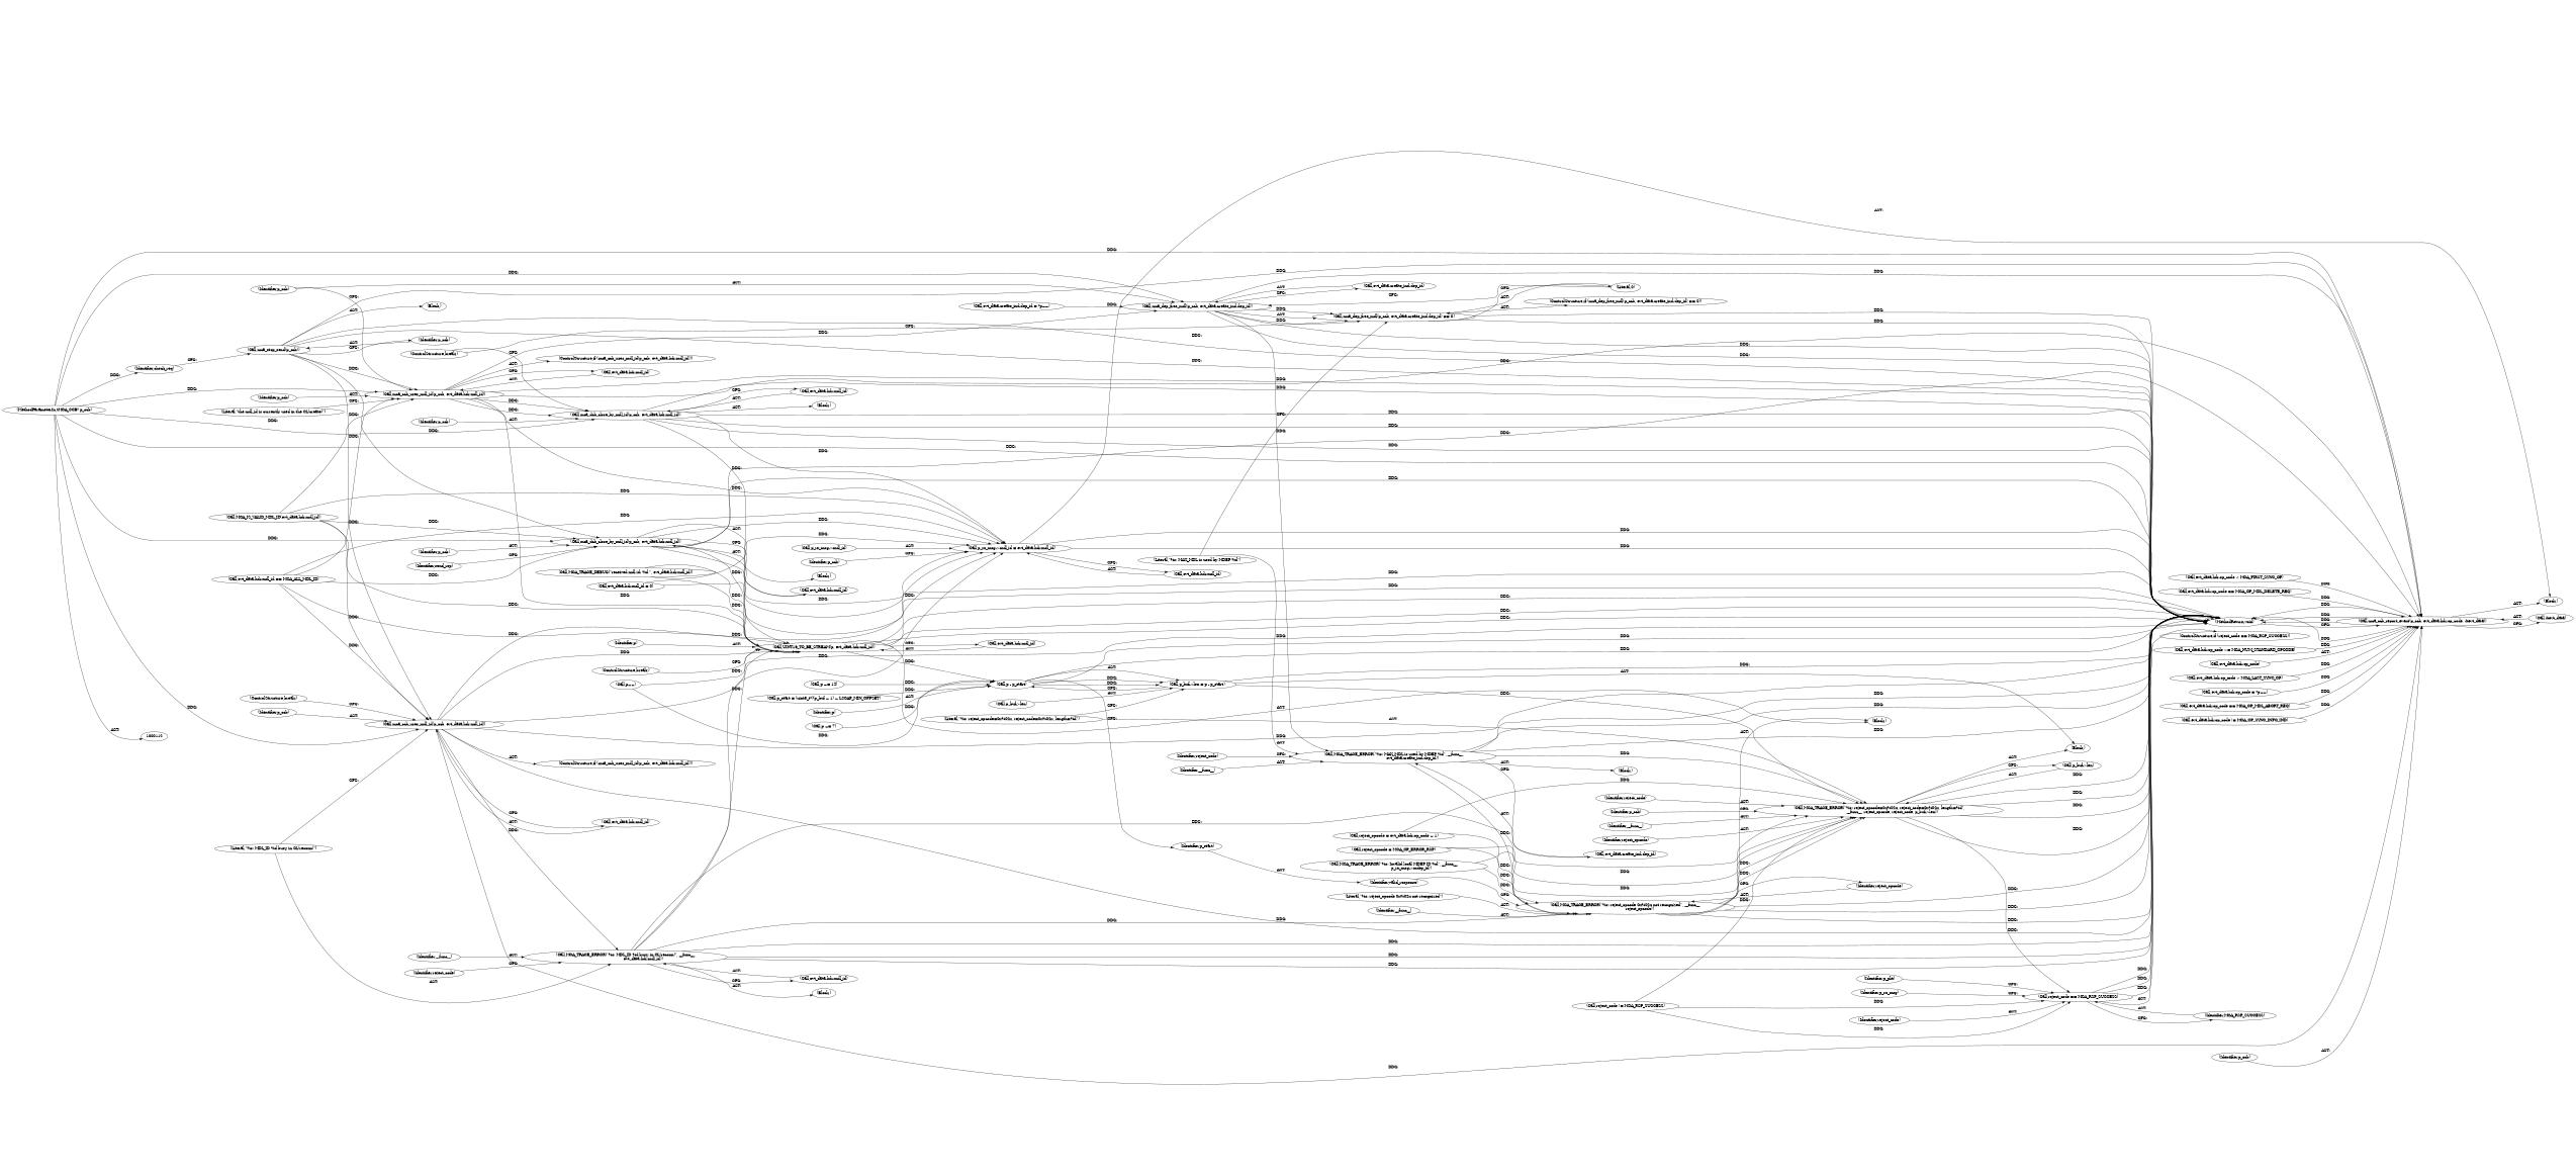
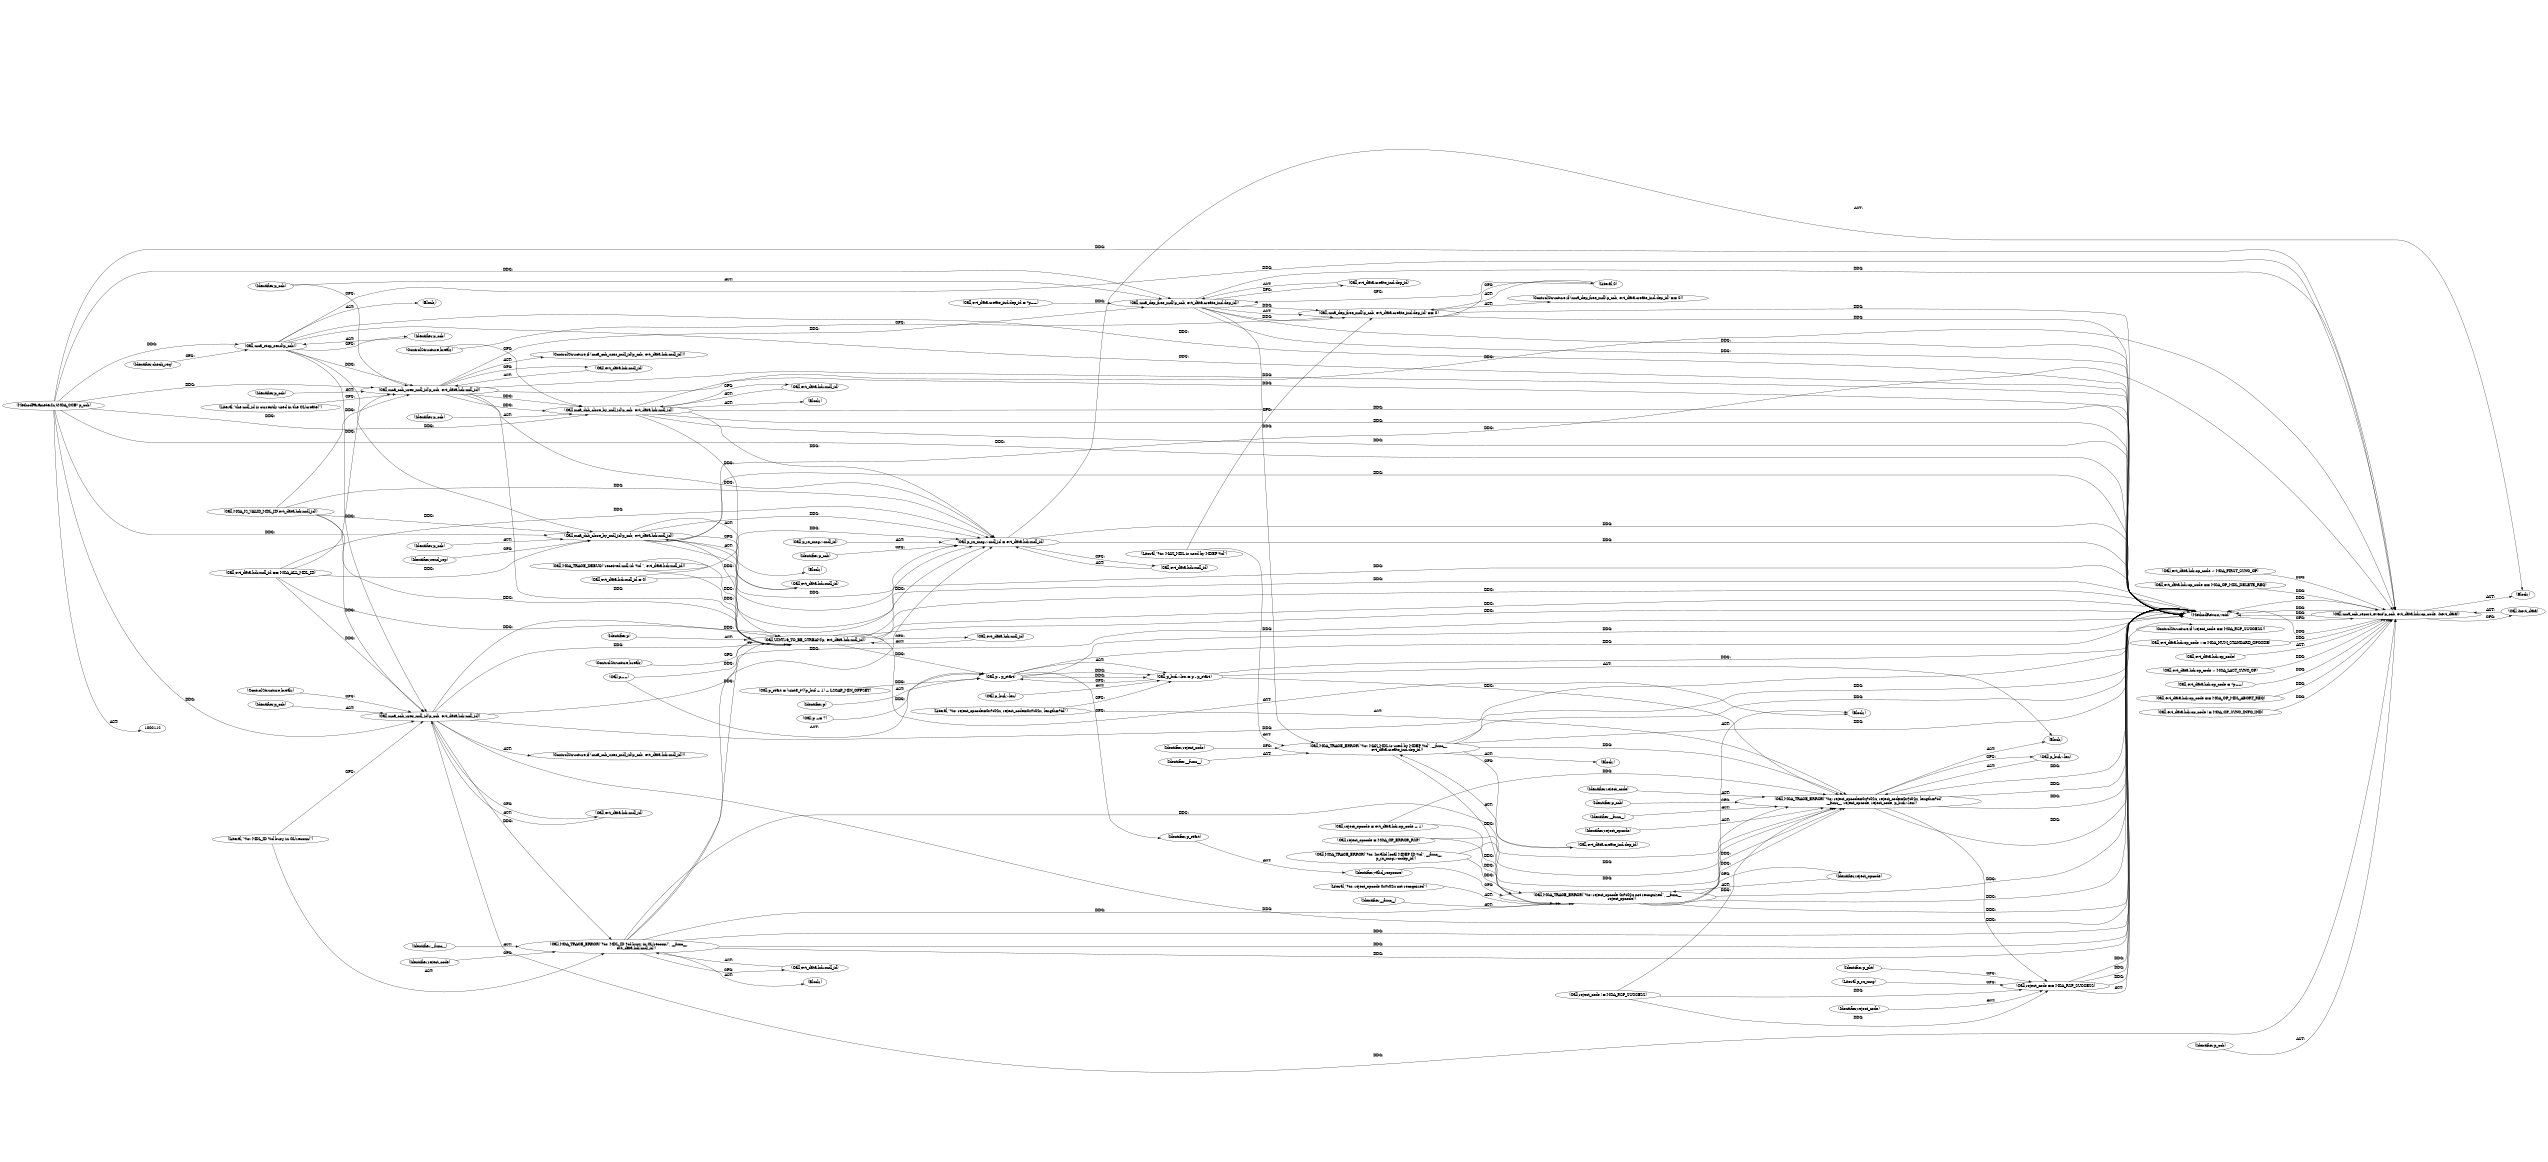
  digraph {
    rankdir=LR
    n1 [label="(Call,mca_stop_send(p_ccb))"]
    n2 [label="(Call,mca_ccb_uses_mdl_id(p_ccb, evt_data.hdr.mdl_id))"]
    n3 [label="(Call,mca_ccb_report_event(p_ccb, evt_data.hdr.op_code, &evt_data))"]
    n4 [label="(Call,mca_ccb_uses_mdl_id(p_ccb, evt_data.hdr.mdl_id))"]
    n5 [label="(Call,mca_dcb_close_by_mdl_id(p_ccb, evt_data.hdr.mdl_id))"]
    n6 [label="(Block,)"]
    n7 [label="(Identifier,p_ccb)"]
    n8 [label="(MethodReturn,void)"]
    n9 [label="(Call,mca_dcb_close_by_mdl_id(p_ccb, evt_data.hdr.mdl_id))"]
    n10 [label="(Call,mca_dep_free_mdl(p_ccb, evt_data.create_ind.dep_id))"]
    n11 [label="(Call,UINT16_TO_BE_STREAM(p, evt_data.hdr.mdl_id))"]
    n12 [label="(Call,p_rx_msg->mdl_id = evt_data.hdr.mdl_id)"]
    n13 [label="(ControlStructure,if (mca_ccb_uses_mdl_id(p_ccb, evt_data.hdr.mdl_id)))"]
    n14 [label="(Call,evt_data.hdr.mdl_id)"]
    n15 [label="(Block,)"]
    n16 [label="(Call,&evt_data)"]
    n17 [label="(Call,MCA_TRACE_ERROR(\"%s: MDL_ID %d busy, in CL(reconn)\", __func__,\n                              evt_data.hdr.mdl_id))"]
    n18 [label="(ControlStructure,if (mca_ccb_uses_mdl_id(p_ccb, evt_data.hdr.mdl_id)))"]
    n19 [label="(Call,evt_data.hdr.mdl_id)"]
    n20 [label="(Block,)"]
    n21 [label="(Call,evt_data.hdr.mdl_id)"]
    n22 [label="(MethodParameterIn,tMCA_CCB* p_ccb)"]
    1000112
    n24 [label="(Block,)"]
    n25 [label="(Call,evt_data.hdr.mdl_id)"]
    n26 [label="(Call,mca_dep_free_mdl(p_ccb, evt_data.create_ind.dep_id) == 0)"]
    n27 [label="(Call,MCA_TRACE_ERROR(\"%s: MAX_MDL is used by MDEP %d\", __func__,\n                                evt_data.create_ind.dep_id))"]
    n28 [label="(Call,evt_data.create_ind.dep_id)"]
    n29 [label="(Call,p - p_start)"]
    n30 [label="(Call,evt_data.hdr.mdl_id)"]
    n31 [label="(Block,)"]
    n32 [label="(Call,evt_data.hdr.mdl_id)"]
    n33 [label="(Call,p_buf->len = p - p_start)"]
    n34 [label="(Identifier,p_start)"]
    n35 [label="(Call,MCA_TRACE_ERROR(\"%s: reject_opcode=0x%02x, reject_code=0x%02x, length=%d\",\n                      __func__, reject_opcode, reject_code, p_buf->len))"]
    n36 [label="(Block,)"]
    n37 [label="(Identifier,valid_response)"]
    n38 [label="(Call,reject_code == MCA_RSP_SUCCESS)"]
    n39 [label="(Call,p_buf->len)"]
    n40 [label="(ControlStructure,if (reject_code == MCA_RSP_SUCCESS))"]
-   n41 [label="(Identifier,MCA_RSP_SUCCESS)"]
    n42 [label="(Literal,0)"]
    n43 [label="(ControlStructure,if (mca_dep_free_mdl(p_ccb, evt_data.create_ind.dep_id) == 0))"]
    n44 [label="(Call,MCA_TRACE_ERROR(\"%s: reject_opcode 0x%02x not recognized\", __func__,\n                        reject_opcode))"]
    n45 [label="(Call,evt_data.create_ind.dep_id)"]
    n46 [label="(Block,)"]
    n47 [label="(Identifier,reject_opcode)"]
    n48 [label="(Block,)"]
    n49 [label="(Call,evt_data.hdr.mdl_id)"]
    n50 [label="(Call,evt_data.hdr.op_code >= MCA_NUM_STANDARD_OPCODE)"]
    n51 [label="(Call,evt_data.hdr.op_code)"]
    n52 [label="(Call,evt_data.hdr.op_code > MCA_LAST_SYNC_OP)"]
    n53 [label="(Identifier,reject_code)"]
    n54 [label="(Identifier,p)"]
    n55 [label="(Call,evt_data.hdr.op_code = *p++)"]
    n56 [label="(Identifier,p_ccb)"]
    n57 [label="(ControlStructure,break;)"]
    n58 [label="(Identifier,p_ccb)"]
    n59 [label="(Identifier,__func__)"]
    n60 [label="(Call,p_buf->len)"]
    n61 [label="(Literal,\"%s: MDL_ID %d busy, in CL(reconn)\")"]
    n62 [label="(Identifier,p_ccb)"]
    n63 [label="(Call,reject_opcode = evt_data.hdr.op_code + 1)"]
    n64 [label="(Identifier,reject_code)"]
    n65 [label="(Identifier,p_ccb)"]
    n66 [label="(Literal,\"%s: MAX_MDL is used by MDEP %d\")"]
    n67 [label="(Call,evt_data.hdr.op_code == MCA_OP_MDL_ABORT_REQ)"]
    n68 [label="(Identifier,p_ccb)"]
    n69 [label="(Identifier,__func__)"]
    n70 [label="(Call,MCA_TRACE_ERROR(\"%s: Invalid local MDEP ID %d\", __func__,\n                              p_rx_msg->mdep_id))"]
    n71 [label="(Identifier,send_rsp)"]
    n72 [label="(Literal,\"%s: reject_opcode 0x%02x not recognized\")"]
    n73 [label="(ControlStructure,break;)"]
    n74 [label="(ControlStructure,break;)"]
    n75 [label="(Identifier,p_ccb)"]
    n76 [label="(Identifier,reject_code)"]
    n77 [label="(Call,evt_data.create_ind.dep_id = *p++)"]
    n78 [label="(Call,evt_data.hdr.mdl_id = 0)"]
    n79 [label="(Identifier,reject_opcode)"]
    n80 [label="(Identifier,p_pkt)"]
    n81 [label="(Call,evt_data.hdr.op_code != MCA_OP_SYNC_INFO_IND)"]
    n82 [label="(Call,p_rx_msg->mdl_id)"]
-   n83 [label="(Identifier,p_rx_msg)"]
+   n83 [label="(Literal,p_rx_msg)"]
    n84 [label="(Call,reject_opcode = MCA_OP_ERROR_RSP)"]
    n85 [label="(Identifier,reject_code)"]
    n86 [label="(Identifier,p_ccb)"]
    n87 [label="(Call,p += 7)"]
-   n88 [label="(Call,p += 14)"]
    n89 [label="(Identifier,__func__)"]
    n90 [label="(Call,p++)"]
    n91 [label="(Call,MCA_IS_VALID_MDL_ID(evt_data.hdr.mdl_id))"]
    n92 [label="(Identifier,p_ccb)"]
    n93 [label="(Literal,\"the mdl_id is currently used in the CL(create)\")"]
    n94 [label="(Identifier,check_req)"]
    n95 [label="(Call,evt_data.hdr.op_code < MCA_FIRST_SYNC_OP)"]
    n96 [label="(Call,MCA_TRACE_DEBUG(\"received mdl id: %d \", evt_data.hdr.mdl_id))"]
    n97 [label="(Call,evt_data.hdr.op_code == MCA_OP_MDL_DELETE_REQ)"]
    n98 [label="(Identifier,__func__)"]
    n99 [label="(Identifier,p)"]
    n100 [label="(Literal,\"%s: reject_opcode=0x%02x, reject_code=0x%02x, length=%d\")"]
    n101 [label="(Call,p_start = (uint8_t*)(p_buf + 1) + L2CAP_MIN_OFFSET)"]
    n102 [label="(Call,reject_code != MCA_RSP_SUCCESS)"]
    n103 [label="(Call,evt_data.hdr.mdl_id == MCA_ALL_MDL_ID)"]
    n1 -> n2 [label="DDG: "]
    n1 -> n3 [label="DDG: "]
    n1 -> n4 [label="DDG: "]
    n1 -> n5 [label="DDG: "]
    n1 -> n6 [label="AST: "]
    n1 -> n7 [label="CFG: "]
    n1 -> n8 [label="DDG: "]
    n1 -> n8 [label="DDG: "]
    n2 -> n8 [label="DDG: "]
    n2 -> n8 [label="DDG: "]
    n2 -> n9 [label="DDG: "]
    n2 -> n9 [label="DDG: "]
    n2 -> n10 [label="DDG: "]
    n2 -> n11 [label="DDG: "]
    n2 -> n12 [label="DDG: "]
    n2 -> n13 [label="AST: "]
    n2 -> n14 [label="CFG: "]
    n3 -> n8 [label="DDG: "]
    n3 -> n8 [label="DDG: "]
    n3 -> n8 [label="DDG: "]
    n3 -> n8 [label="DDG: "]
    n3 -> n15 [label="AST: "]
    n3 -> n16 [label="CFG: "]
    n4 -> n3 [label="DDG: "]
    n4 -> n8 [label="DDG: "]
    n4 -> n8 [label="DDG: "]
    n4 -> n8 [label="DDG: "]
    n4 -> n11 [label="DDG: "]
    n4 -> n12 [label="DDG: "]
    n4 -> n17 [label="DDG: "]
    n4 -> n18 [label="AST: "]
    n4 -> n19 [label="CFG: "]
    n5 -> n3 [label="DDG: "]
    n5 -> n8 [label="DDG: "]
    n5 -> n8 [label="DDG: "]
    n5 -> n8 [label="DDG: "]
    n5 -> n11 [label="DDG: "]
    n5 -> n12 [label="DDG: "]
    n5 -> n20 [label="AST: "]
    n5 -> n21 [label="CFG: "]
    n7 -> n1 [label="AST: "]
    n8 -> n3 [label="CFG: "]
    n9 -> n3 [label="DDG: "]
    n9 -> n8 [label="DDG: "]
    n9 -> n8 [label="DDG: "]
    n9 -> n8 [label="DDG: "]
    n9 -> n11 [label="DDG: "]
    n9 -> n12 [label="DDG: "]
    n9 -> n24 [label="AST: "]
    n9 -> n25 [label="CFG: "]
    n10 -> n3 [label="DDG: "]
    n10 -> n8 [label="DDG: "]
    n10 -> n8 [label="DDG: "]
    n10 -> n26 [label="AST: "]
    n10 -> n26 [label="DDG: "]
    n10 -> n26 [label="DDG: "]
    n10 -> n27 [label="DDG: "]
    n10 -> n28 [label="CFG: "]
    n11 -> n8 [label="DDG: "]
    n11 -> n8 [label="DDG: "]
    n11 -> n8 [label="DDG: "]
    n11 -> n12 [label="DDG: "]
    n11 -> n29 [label="DDG: "]
    n11 -> n30 [label="CFG: "]
    n11 -> n31 [label="AST: "]
    n12 -> n8 [label="DDG: "]
    n12 -> n8 [label="DDG: "]
    n12 -> n15 [label="AST: "]
    n12 -> n32 [label="CFG: "]
    n14 -> n2 [label="AST: "]
    n16 -> n3 [label="AST: "]
    n17 -> n8 [label="DDG: "]
    n17 -> n8 [label="DDG: "]
    n17 -> n8 [label="DDG: "]
    n17 -> n11 [label="DDG: "]
    n17 -> n12 [label="DDG: "]
    n17 -> n35 [label="DDG: "]
    n17 -> n44 [label="DDG: "]
    n17 -> n48 [label="AST: "]
    n17 -> n49 [label="CFG: "]
    n19 -> n4 [label="AST: "]
    n21 -> n5 [label="AST: "]
-   n22 -> n94 [label="DDG: "]
+   n22 -> n1 [label="DDG: "]
    n22 -> n2 [label="DDG: "]
    n22 -> n3 [label="DDG: "]
    n22 -> n4 [label="DDG: "]
    n22 -> n5 [label="DDG: "]
    n22 -> n8 [label="DDG: "]
    n22 -> n9 [label="DDG: "]
    n22 -> n10 [label="DDG: "]
    n22 -> 1000112 [label="AST: "]
    n25 -> n9 [label="AST: "]
    n26 -> n8 [label="DDG: "]
    n26 -> n8 [label="DDG: "]
    n26 -> n42 [label="CFG: "]
    n26 -> n43 [label="AST: "]
    n27 -> n8 [label="DDG: "]
    n27 -> n8 [label="DDG: "]
    n27 -> n8 [label="DDG: "]
    n27 -> n35 [label="DDG: "]
    n27 -> n44 [label="DDG: "]
    n27 -> n45 [label="CFG: "]
    n27 -> n46 [label="AST: "]
    n28 -> n10 [label="AST: "]
    n29 -> n8 [label="DDG: "]
    n29 -> n8 [label="DDG: "]
    n29 -> n33 [label="AST: "]
    n29 -> n33 [label="DDG: "]
    n29 -> n33 [label="DDG: "]
    n29 -> n34 [label="CFG: "]
    n30 -> n11 [label="AST: "]
    n32 -> n12 [label="AST: "]
    n33 -> n8 [label="DDG: "]
    n33 -> n29 [label="CFG: "]
    n33 -> n35 [label="DDG: "]
    n33 -> n36 [label="AST: "]
    n34 -> n37 [label="AST: "]
    n35 -> n8 [label="DDG: "]
    n35 -> n8 [label="DDG: "]
    n35 -> n8 [label="DDG: "]
    n35 -> n8 [label="DDG: "]
    n35 -> n36 [label="AST: "]
    n35 -> n38 [label="DDG: "]
    n35 -> n39 [label="CFG: "]
    n37 -> n44 [label="CFG: "]
    n38 -> n8 [label="DDG: "]
    n38 -> n8 [label="DDG: "]
    n38 -> n8 [label="DDG: "]
    n38 -> n40 [label="AST: "]
-   n38 -> n41 [label="CFG: "]
    n39 -> n35 [label="AST: "]
-   n41 -> n38 [label="AST: "]
    n42 -> n10 [label="CFG: "]
    n42 -> n26 [label="AST: "]
    n44 -> n8 [label="DDG: "]
    n44 -> n8 [label="DDG: "]
    n44 -> n8 [label="DDG: "]
    n44 -> n31 [label="AST: "]
    n44 -> n35 [label="DDG: "]
    n44 -> n35 [label="DDG: "]
    n44 -> n47 [label="CFG: "]
    n45 -> n27 [label="AST: "]
    n47 -> n44 [label="AST: "]
    n49 -> n17 [label="AST: "]
    n50 -> n3 [label="DDG: "]
    n51 -> n3 [label="AST: "]
    n52 -> n3 [label="DDG: "]
    n53 -> n38 [label="AST: "]
    n54 -> n29 [label="AST: "]
    n55 -> n3 [label="DDG: "]
    n56 -> n2 [label="CFG: "]
    n56 -> n10 [label="AST: "]
    n57 -> n11 [label="CFG: "]
    n58 -> n2 [label="AST: "]
    n59 -> n27 [label="AST: "]
    n60 -> n33 [label="AST: "]
    n61 -> n4 [label="CFG: "]
    n61 -> n17 [label="AST: "]
    n62 -> n5 [label="AST: "]
    n63 -> n35 [label="DDG: "]
    n63 -> n44 [label="DDG: "]
    n64 -> n35 [label="AST: "]
    n65 -> n12 [label="CFG: "]
    n66 -> n26 [label="CFG: "]
    n66 -> n27 [label="AST: "]
    n67 -> n3 [label="DDG: "]
    n68 -> n35 [label="CFG: "]
    n69 -> n35 [label="AST: "]
    n70 -> n35 [label="DDG: "]
    n70 -> n44 [label="DDG: "]
    n71 -> n5 [label="CFG: "]
    n72 -> n44 [label="AST: "]
    n73 -> n4 [label="CFG: "]
    n74 -> n9 [label="CFG: "]
    n74 -> n26 [label="CFG: "]
    n75 -> n9 [label="AST: "]
    n76 -> n17 [label="CFG: "]
    n77 -> n10 [label="DDG: "]
    n78 -> n11 [label="DDG: "]
    n78 -> n12 [label="DDG: "]
    n79 -> n35 [label="AST: "]
    n80 -> n38 [label="CFG: "]
    n81 -> n3 [label="DDG: "]
    n82 -> n12 [label="AST: "]
    n83 -> n38 [label="CFG: "]
    n84 -> n35 [label="DDG: "]
    n84 -> n44 [label="DDG: "]
    n85 -> n27 [label="CFG: "]
    n86 -> n4 [label="AST: "]
    n87 -> n29 [label="DDG: "]
-   n88 -> n29 [label="DDG: "]
    n89 -> n17 [label="AST: "]
    n90 -> n11 [label="DDG: "]
-   n90 -> n29 [label="DDG: "]
+   n90 -> n29 [label="AST: "]
    n91 -> n2 [label="DDG: "]
    n91 -> n4 [label="DDG: "]
    n91 -> n5 [label="DDG: "]
    n91 -> n11 [label="DDG: "]
    n91 -> n12 [label="DDG: "]
    n92 -> n3 [label="AST: "]
    n93 -> n2 [label="CFG: "]
    n94 -> n1 [label="CFG: "]
    n95 -> n3 [label="DDG: "]
    n96 -> n11 [label="DDG: "]
    n96 -> n12 [label="DDG: "]
    n97 -> n3 [label="DDG: "]
    n98 -> n44 [label="AST: "]
    n99 -> n11 [label="AST: "]
    n100 -> n33 [label="CFG: "]
    n100 -> n35 [label="AST: "]
    n101 -> n29 [label="DDG: "]
    n102 -> n35 [label="DDG: "]
    n102 -> n38 [label="DDG: "]
    n102 -> n38 [label="DDG: "]
    n103 -> n2 [label="DDG: "]
    n103 -> n4 [label="DDG: "]
    n103 -> n5 [label="DDG: "]
    n103 -> n11 [label="DDG: "]
    n103 -> n12 [label="DDG: "]
  }
